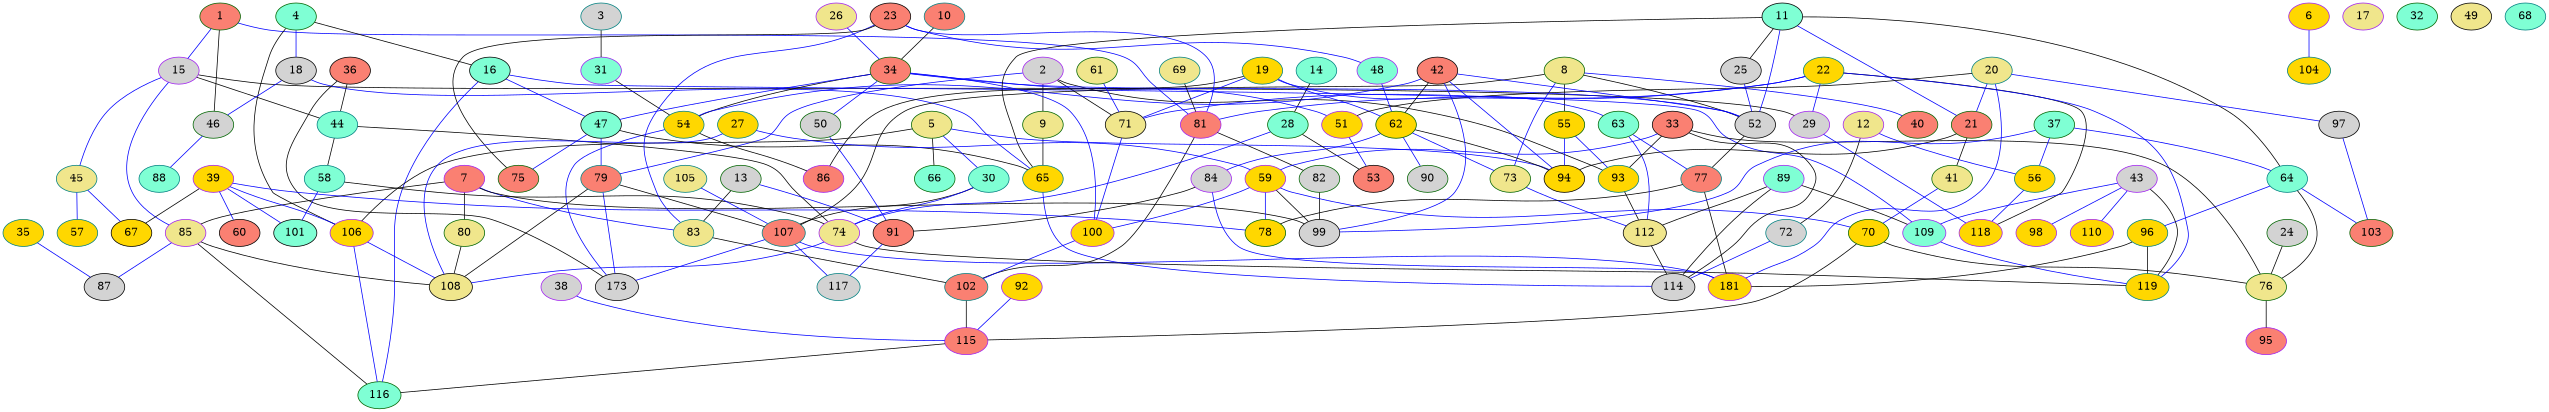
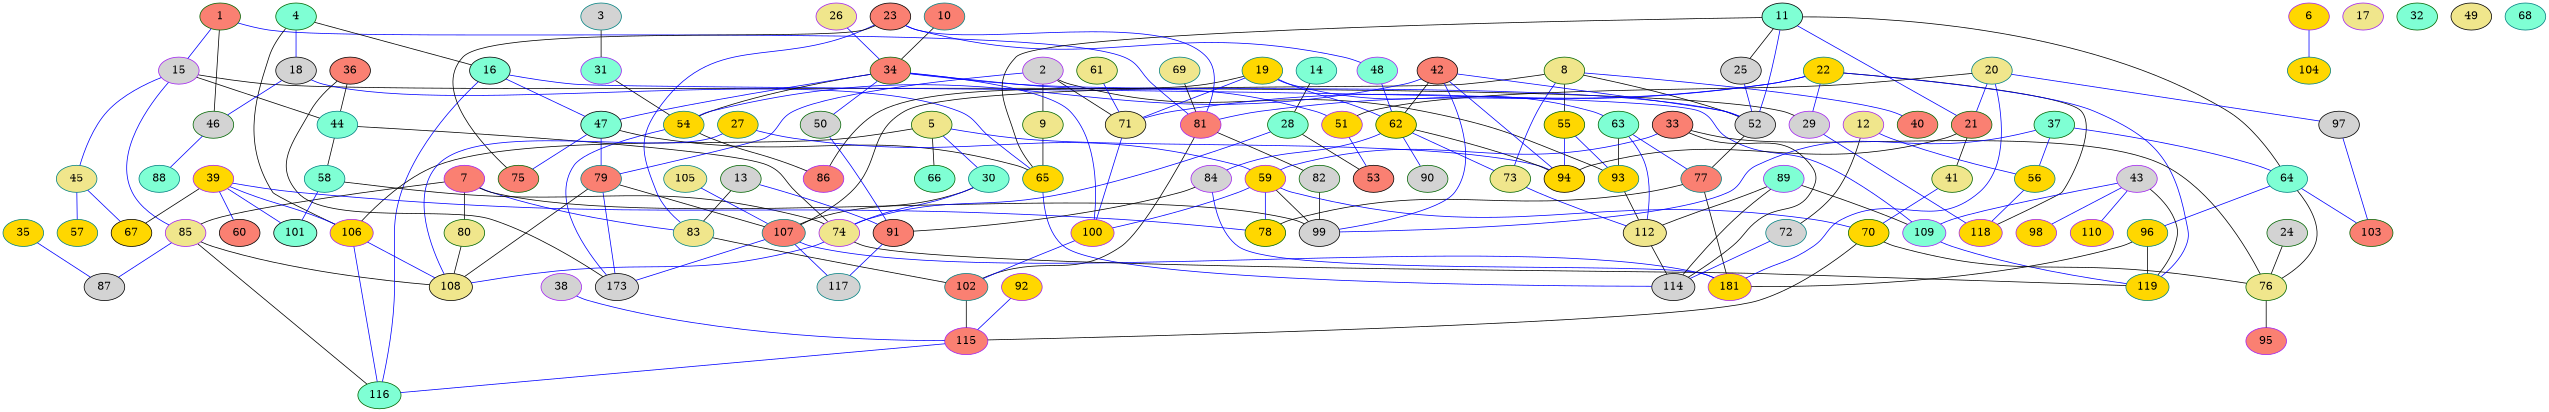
  graph {
    node [color=teal fillcolor=gold style=filled]
    edge [color=blue]
    1 [color=darkgreen fillcolor=salmon]
    15 [color=purple fillcolor=lightgrey]
    46 [color=darkgreen fillcolor=lightgrey]
    81 [color=purple fillcolor=salmon]
    85 [color=purple fillcolor=khaki]
    29 [color=purple fillcolor=lightgrey]
    44 [fillcolor=aquamarine]
    45 [fillcolor=khaki]
    88 [fillcolor=aquamarine]
    82 [color=darkgreen fillcolor=lightgrey]
    102 [fillcolor=salmon]
    2 [color=purple fillcolor=lightgrey]
    9 [color=darkgreen fillcolor=khaki]
    71 [color=black fillcolor=khaki]
    79 [fillcolor=salmon]
    93
    65
    100 [color=purple]
    107 [fillcolor=salmon]
    108 [color=black fillcolor=khaki]
    n21 [color=black fillcolor=lightgrey label=173]
    112 [color=black fillcolor=khaki]
    3 [fillcolor=lightgrey]
    31 [color=purple fillcolor=aquamarine]
    54
    4 [color=darkgreen fillcolor=aquamarine]
    16 [color=black fillcolor=aquamarine]
    18 [color=black fillcolor=lightgrey]
    106 [color=purple]
    47 [color=black fillcolor=aquamarine]
    109 [color=purple fillcolor=aquamarine]
    116 [color=darkgreen fillcolor=aquamarine]
    5 [color=darkgreen fillcolor=khaki]
    30 [fillcolor=aquamarine]
    66 [color=darkgreen fillcolor=aquamarine]
    94 [color=black]
    74 [color=purple fillcolor=khaki]
    6 [color=purple]
    104
    7 [color=purple fillcolor=salmon]
    80 [color=darkgreen fillcolor=khaki]
    83 [fillcolor=khaki]
    99 [color=black fillcolor=lightgrey]
    87 [color=black fillcolor=lightgrey]
    8 [color=darkgreen fillcolor=khaki]
    40 [color=darkgreen fillcolor=salmon]
    52 [color=black fillcolor=lightgrey]
    55 [color=darkgreen]
    73 [color=darkgreen fillcolor=khaki]
    77 [fillcolor=salmon]
    n51 [color=purple label=181]
    117 [fillcolor=lightgrey]
    114 [color=black fillcolor=lightgrey]
    10 [fillcolor=salmon]
    34 [color=darkgreen fillcolor=salmon]
    51 [color=purple]
    50 [color=darkgreen fillcolor=lightgrey]
    11 [color=black fillcolor=aquamarine]
    21 [color=darkgreen fillcolor=salmon]
    25 [color=black fillcolor=lightgrey]
    64 [fillcolor=aquamarine]
    41 [color=darkgreen fillcolor=khaki]
    76 [color=darkgreen fillcolor=khaki]
    96
    103 [color=darkgreen fillcolor=salmon]
    12 [color=purple fillcolor=khaki]
    56
    72 [fillcolor=lightgrey]
    118 [color=purple]
    13 [color=darkgreen fillcolor=lightgrey]
    91 [color=black fillcolor=salmon]
    14 [fillcolor=aquamarine]
    28 [color=darkgreen fillcolor=aquamarine]
    53 [color=black fillcolor=salmon]
    58 [fillcolor=aquamarine]
    67 [color=black]
    57
    75 [color=darkgreen fillcolor=salmon]
    119
    17 [color=purple fillcolor=khaki]
    19
    62 [color=darkgreen]
    63 [color=darkgreen fillcolor=aquamarine]
    86 [color=purple fillcolor=salmon]
    84 [color=purple fillcolor=lightgrey]
    90 [color=darkgreen fillcolor=lightgrey]
    20 [fillcolor=khaki]
    97 [color=black fillcolor=lightgrey]
    70 [color=darkgreen]
    22
    23 [color=black fillcolor=salmon]
    48 [color=purple fillcolor=aquamarine]
    24 [color=darkgreen fillcolor=lightgrey]
    95 [color=purple fillcolor=salmon]
    26 [color=purple fillcolor=khaki]
    59 [color=purple]
    27
    78 [color=darkgreen]
    32 [color=darkgreen fillcolor=aquamarine]
    33 [color=black fillcolor=salmon]
    35
    36 [color=black fillcolor=salmon]
    37 [color=darkgreen fillcolor=aquamarine]
    38 [color=purple fillcolor=lightgrey]
    115 [color=purple fillcolor=salmon]
    39 [color=purple]
    60 [color=black fillcolor=salmon]
    101 [color=black fillcolor=aquamarine]
    42 [color=black fillcolor=salmon]
    43 [color=purple fillcolor=lightgrey]
    98 [color=purple]
    110 [color=purple]
    49 [color=black fillcolor=khaki]
    61 [color=darkgreen fillcolor=khaki]
    68 [fillcolor=aquamarine]
    69 [fillcolor=khaki]
    89 [color=purple fillcolor=aquamarine]
    92 [color=purple]
    105 [fillcolor=khaki]
    1 -- 15
    1 -- 46 [color=black]
    1 -- 81
    15 -- 85
    15 -- 29 [color=black]
    15 -- 44 [color=black]
    15 -- 45
    46 -- 88
    81 -- 82 [color=black]
    81 -- 102 [color=black]
    85 -- 108 [color=black]
    85 -- 116 [color=black]
    85 -- 87
    29 -- 118
    44 -- 74 [color=black]
    44 -- 58 [color=black]
    45 -- 67
    45 -- 57
    82 -- 99 [color=black]
    102 -- 115 [color=black]
    2 -- 9 [color=black]
    2 -- 71 [color=black]
    2 -- 79
    2 -- 93 [color=black]
    9 -- 65 [color=black]
    71 -- 100
    79 -- 107 [color=black]
    79 -- 108 [color=black]
    79 -- n21
    93 -- 112 [color=black]
    65 -- 114
    100 -- 102
    107 -- n21
    107 -- n51
    107 -- 117
    112 -- 114 [color=black]
    3 -- 31 [color=black]
    31 -- 54 [color=black]
    54 -- n21
    54 -- 86 [color=black]
    4 -- 16 [color=black]
    4 -- 18
    4 -- 106 [color=black]
    16 -- 47
    16 -- 109
    16 -- 116
    18 -- 46
    18 -- 65
    106 -- 108
    106 -- 116
    47 -- 79
    47 -- 65 [color=black]
    47 -- 75
    109 -- 119
    5 -- 106 [color=black]
    5 -- 30
    5 -- 66 [color=black]
    5 -- 94
    30 -- 107 [color=black]
    30 -- 74
    74 -- 108
    74 -- 119 [color=black]
    6 -- 104
    7 -- 85 [color=black]
    7 -- 80 [color=black]
    7 -- 83
    7 -- 99 [color=black]
    80 -- 108 [color=black]
    83 -- 102 [color=black]
    8 -- 107 [color=black]
    8 -- 40
    8 -- 52 [color=black]
    8 -- 55 [color=black]
    8 -- 73
    52 -- 77 [color=black]
    55 -- 93
    55 -- 94
    73 -- 112
    77 -- n51 [color=black]
    77 -- 78 [color=black]
    10 -- 34 [color=black]
    34 -- 100
    34 -- 54 [color=black]
    34 -- 47
    34 -- 52
    34 -- 51
    34 -- 50
    51 -- 53
    50 -- 91
    11 -- 65 [color=black]
    11 -- 52
    11 -- 21
    11 -- 25 [color=black]
    11 -- 64 [color=black]
    21 -- 94 [color=black]
    21 -- 41 [color=black]
    25 -- 52
    64 -- 76 [color=black]
    64 -- 96
    64 -- 103
    41 -- 70
    76 -- 95 [color=black]
    96 -- n51 [color=black]
    96 -- 119 [color=black]
    12 -- 56
    12 -- 72 [color=black]
    56 -- 118
    72 -- 114
    13 -- 83 [color=black]
    13 -- 91
    91 -- 117
    14 -- 28 [color=black]
    28 -- 74
    28 -- 53 [color=black]
    58 -- 74 [color=black]
    58 -- 101
    19 -- 71
    19 -- 62
    19 -- 63
    19 -- 86 [color=black]
    62 -- 94 [color=black]
    62 -- 73
    62 -- 84
    62 -- 90
    63 -- 112
    63 -- 77
    84 -- n51
    84 -- 91 [color=black]
    20 -- n51
    20 -- 51 [color=black]
    20 -- 21
    20 -- 97
    97 -- 103
    70 -- 76 [color=black]
    70 -- 115 [color=black]
    22 -- 81
    22 -- 29
    22 -- 71
    22 -- 118 [color=black]
    22 -- 119
    23 -- 81
    23 -- 83
    23 -- 75 [color=black]
    23 -- 48
    48 -- 62
    24 -- 76 [color=black]
    26 -- 34
    59 -- 100
    59 -- 99 [color=black]
    59 -- 70
    59 -- 78
    27 -- 108
    27 -- 59
-   33 -- 93 [color=black]
+   63 -- 93 [color=black]
    33 -- 114 [color=black]
    33 -- 76 [color=black]
    33 -- 59
    35 -- 87
    36 -- 44 [color=black]
    36 -- n21 [color=black]
    37 -- 99
    37 -- 64
    37 -- 56
    38 -- 115
-   115 -- 116 [color=black]
+   115 -- 116
    39 -- 106
    39 -- 67 [color=black]
    39 -- 78
    39 -- 60
    39 -- 101
    42 -- 54
    42 -- 94
    42 -- 99
    42 -- 52
    42 -- 62 [color=black]
    43 -- 109
    43 -- 119 [color=black]
    43 -- 98
    43 -- 110
    61 -- 71
    69 -- 81 [color=black]
    89 -- 112 [color=black]
    89 -- 109 [color=black]
    89 -- 114 [color=black]
    92 -- 115
    105 -- 107
  }
